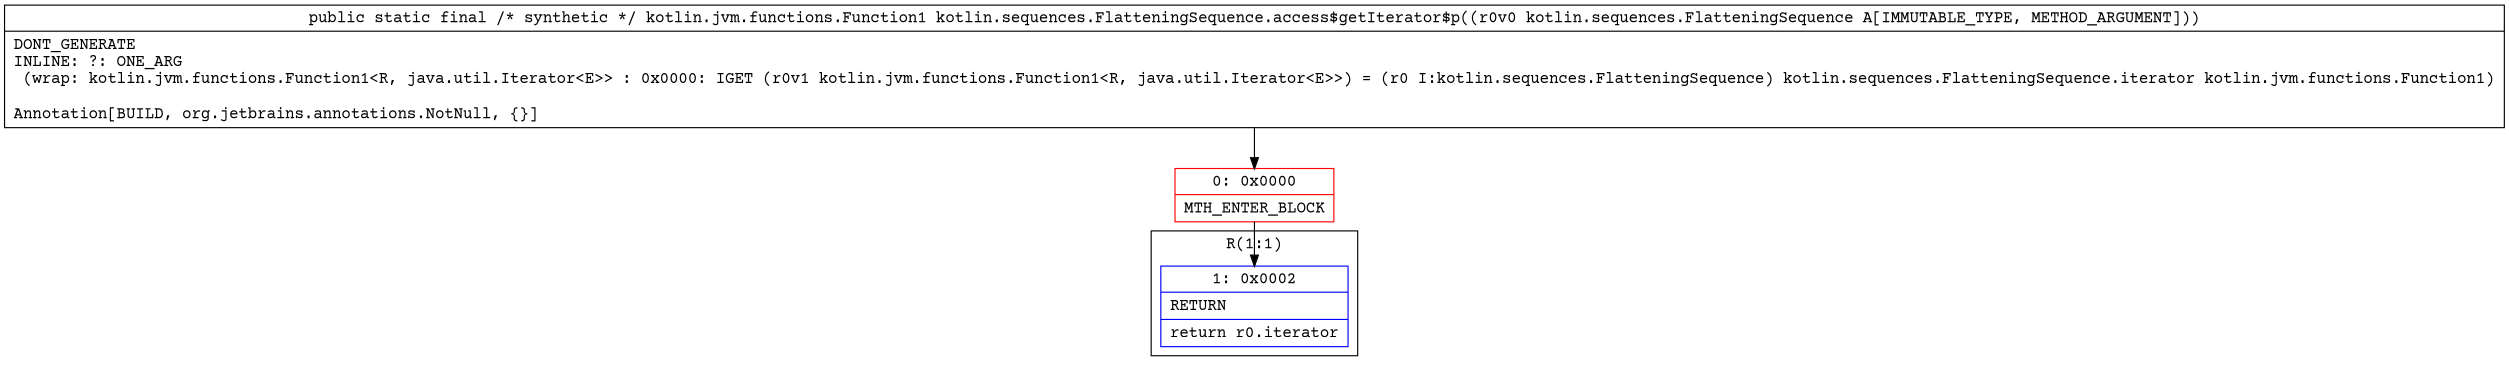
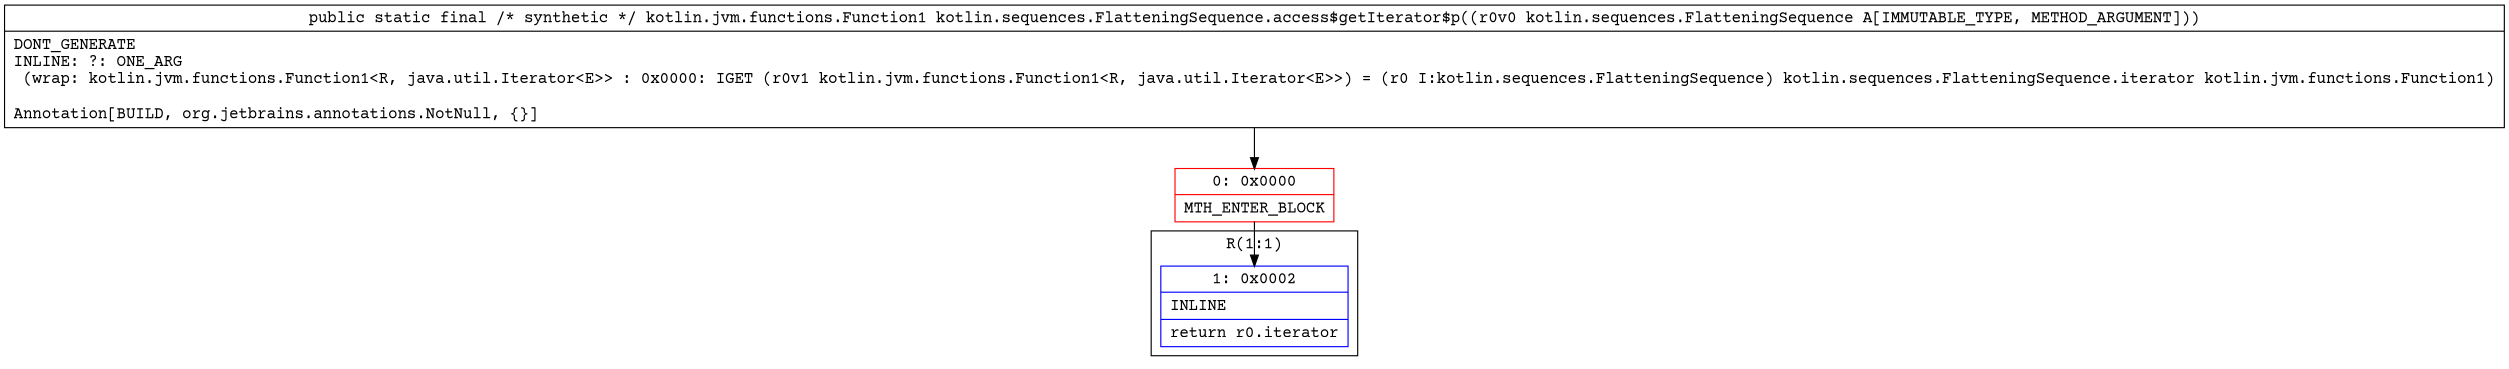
  digraph {
    fontname="Courier Prime"
    node [shape=record fontname="Courier Prime"]
    edge [fontname="Courier Prime"]
-   n1 [color=blue label="{1\:\ 0x0002|RETURN\l|return r0.iterator\l}"]
+   n1 [color=blue label="{1\:\ 0x0002|INLINE\l|return r0.iterator\l}"]
    n2 [color=red label="{0\:\ 0x0000|MTH_ENTER_BLOCK\l}"]
    n3 [label="{public static final \/* synthetic *\/ kotlin.jvm.functions.Function1 kotlin.sequences.FlatteningSequence.access$getIterator$p((r0v0 kotlin.sequences.FlatteningSequence A[IMMUTABLE_TYPE, METHOD_ARGUMENT]))  | DONT_GENERATE\lINLINE: ?: ONE_ARG  \l  (wrap: kotlin.jvm.functions.Function1\<R, java.util.Iterator\<E\>\> : 0x0000: IGET  (r0v1 kotlin.jvm.functions.Function1\<R, java.util.Iterator\<E\>\>) = (r0 I:kotlin.sequences.FlatteningSequence) kotlin.sequences.FlatteningSequence.iterator kotlin.jvm.functions.Function1)\l\lAnnotation[BUILD, org.jetbrains.annotations.NotNull, \{\}]\l}"]
    subgraph cluster_1 {
      label="R(1:1)"
      n1
    }
    n2 -> n1
    n3 -> n2
  }
